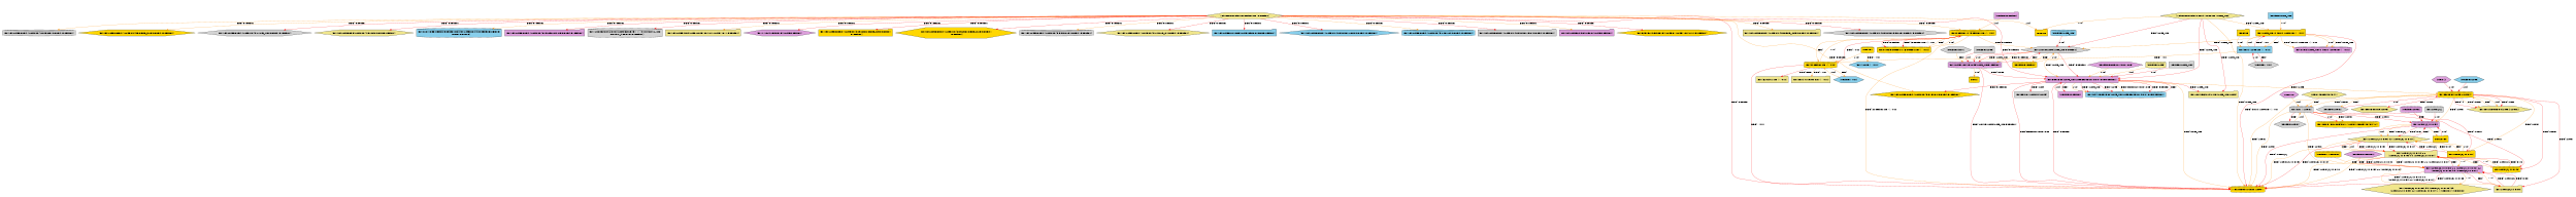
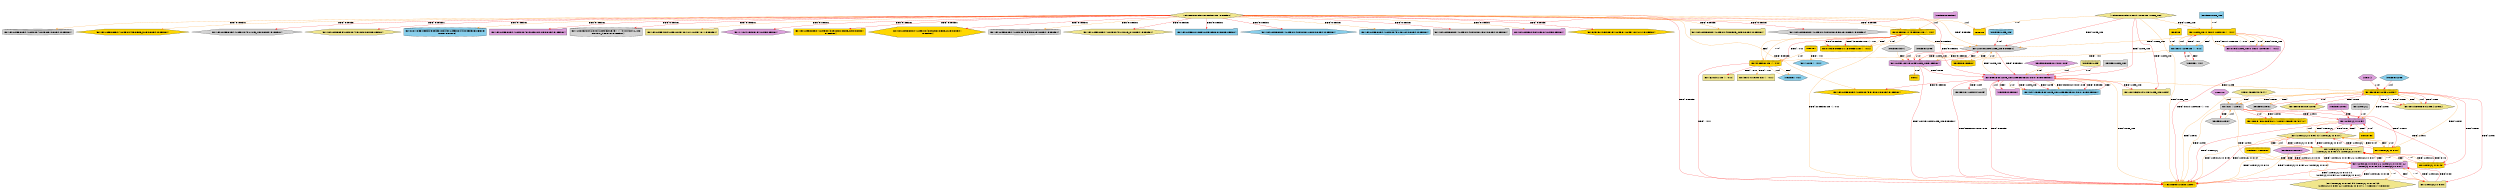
  digraph {
    fontname=Lato
    node [fillcolor=gold fontname=Lato shape=hexagon style=filled]
    edge [arrowhead=vee color=darkorange fontname=Lato]
    n1 [fillcolor=plum label="(Call,magick[2] == 0x5f)" shape=cylinder]
    n2 [fillcolor=khaki label="(Call,(magick[2] == 0x5f) && (magick[3] == 0xd7))"]
    n3 [label="(Block,0x5f)" shape=folder]
    n4 [label="(MethodReturn,static Image *)" shape=cylinder]
    n5 [label="(Call,magick[3] == 0xd7)" shape=folder]
    n6 [fillcolor=khaki label="(Call,(magick[1] == 0x2a) &&\n    (magick[2] == 0x5f) && (magick[3] == 0xd7))" shape=folder]
    n7 [fillcolor=lightgrey label="(Call,(char *) magick)" shape=cylinder]
    n8 [label="(Call,magick[1] == 0x2a)" shape=cylinder]
    n9 [fillcolor=khaki label="(Call,magick[0] == 0x80)" shape=folder]
    n10 [label="(Call,LocaleNCompare((char *) magick,\"\200\052\137\327\",4))" shape=cylinder]
    n11 [fillcolor=lightgrey label="(Identifier,magick)"]
    n12 [fillcolor=plum label="(Call,(magick[0] == 0x80) && (magick[1] == 0x2a) &&\n    (magick[2] == 0x5f) && (magick[3] == 0xd7))" shape=folder]
    n13 [label="(Call,ReadBlob(image,4,magick))" shape=cylinder]
    n14 [fillcolor=khaki label="(Call,count=ReadBlob(image,4,magick))"]
    n15 [fillcolor=lightgrey label="(Identifier,magick)"]
    n16 [fillcolor=khaki label="(Call,ReadBlobLong(image))"]
    n17 [fillcolor=plum label="(Call,OpenBlob(image_info,image,ReadBinaryBlobMode,exception))" shape=folder]
    n18 [fillcolor=skyblue label="(Call,status=OpenBlob(image_info,image,ReadBinaryBlobMode,exception))" shape=cylinder]
    n19 [fillcolor=plum label="(Identifier,exception)" shape=folder]
    n20 [fillcolor=lightgrey label="(Call,DestroyImageList(image))" shape=folder]
    n21 [label="(Call,SetImageProperty(image,\"dpx:file.version\",property,exception))"]
    n22 [fillcolor=khaki label="(Call,AcquireQuantumInfo(image_info,image))" shape=folder]
    n23 [fillcolor=lightgrey label="(Call,AcquireImage(image_info,exception))"]
    n24 [fillcolor=plum label="(Call,image=AcquireImage(image_info,exception))" shape=cylinder]
    n25 [label="(Identifier,exception)" shape=cylinder]
    n26 [label="(Block,)" shape=cylinder]
    n27 [label="(Call,image_info != (const ImageInfo *) NULL)" shape=folder]
    n28 [fillcolor=skyblue label="(Call,(const ImageInfo *) NULL)" shape=folder]
    n29 [fillcolor=plum label="(Call,assert(image_info != (const ImageInfo *) NULL))" shape=cylinder]
    n30 [label="(Call,(ExceptionInfo *) NULL)" shape=cylinder]
    n31 [fillcolor=lightgrey label="(Identifier,NULL)"]
    n32 [fillcolor=khaki label="(MethodParameterIn,const ImageInfo *image_info)"]
    1000108 [shape=folder]
    n34 [label="(Call,exception != (ExceptionInfo *) NULL)" shape=cylinder]
    n35 [fillcolor=khaki label="(Call,(QuantumInfo *) NULL)" shape=folder]
    n36 [fillcolor=khaki label="(Call,(const unsigned char *) NULL)" shape=folder]
    n37 [fillcolor=skyblue label="(Identifier,NULL)"]
    n38 [label="(Call,assert(exception != (ExceptionInfo *) NULL))" shape=cylinder]
    n39 [fillcolor=khaki label="(MethodParameterIn,ExceptionInfo *exception)"]
    n40 [fillcolor=khaki label="(Call,SetImageProperty(image,\"dpx:file.create_date\",property,exception))" shape=folder]
    n41 [fillcolor=lightgrey label="(Call,SetImageProperty(image,\"dpx:origination.filename\",property,exception))"]
    n42 [fillcolor=lightgrey label="(Call,SetImageProperty(image,\"dpx:image.label\",property,exception))" shape=cylinder]
    n43 [label="(Call,SetImageProperty(image,\"dpx:file.create_time\",property,exception))"]
    n44 [fillcolor=lightgrey label="(Call,SetImageProperty(image,\"dpx:film.slate_info\",property,exception))"]
    n45 [fillcolor=khaki label="(Call,SetImageProfile(image,\"dpx:user.data\",profile,exception))"]
    n46 [fillcolor=skyblue label="(Call,ThrowFileException(exception,CorruptImageError,\"UnexpectedEndOfFile\",\n      image->filename))" shape=cylinder]
    n47 [fillcolor=plum label="(Call,SetImageProperty(image,\"dpx:origination.device\",property,exception))" shape=folder]
    n48 [fillcolor=lightgrey label="(Call,ImportQuantumPixels(image,(CacheView *) NULL,quantum_info,\n      quantum_type,pixels,exception))" shape=cylinder]
    n49 [fillcolor=khaki label="(Call,SetImageExtent(image,image->columns,image->rows,exception))" shape=folder]
    n50 [fillcolor=plum label="(Call,SyncAuthenticPixels(image,exception))"]
    n51 [label="(Call,SetImageProperty(image,\"dpx:origination.create_date\",property,\n    exception))" shape=folder]
    n52 [label="(Call,SetImageProperty(image,\"dpx:origination.create_time\",property,\n    exception))"]
    n53 [fillcolor=lightgrey label="(Call,SetImageProperty(image,\"dpx:file.filename\",property,exception))" shape=cylinder]
    n54 [fillcolor=khaki label="(Call,SetImageProperty(image,\"dpx:film.frame_id\",property,exception))"]
    n55 [fillcolor=skyblue label="(Call,SetImageColorspace(image,LogColorspace,exception))" shape=folder]
    n56 [fillcolor=skyblue label="(Call,SetImageProperty(image,\"dpx:origination.model\",property,exception))"]
    n57 [fillcolor=skyblue label="(Call,SetImageProperty(image,\"dpx:film.format\",property,exception))" shape=cylinder]
    n58 [fillcolor=lightgrey label="(Call,SetImageProperty(image,\"dpx:origination.serial\",property,exception))" shape=folder]
    n59 [fillcolor=plum label="(Call,SetImageBackgroundColor(image,exception))" shape=folder]
    n60 [label="(Call,QueueAuthenticPixels(image,0,y,image->columns,1,exception))"]
    n61 [fillcolor=skyblue label="(Call,(Image *) NULL)"]
    n62 [fillcolor=khaki label="(Call,(magick[0] == 0x80) && (magick[1] == 0x2a) &&\n    (magick[2] == 0x5f) && (magick[3] == 0xd7) ? MSBEndian : LSBEndian)"]
    n63 [fillcolor=plum label="(Identifier,magick)" shape=cylinder]
    n64 [fillcolor=khaki label="(Literal,\"\200\052\137\327\")"]
    n65 [fillcolor=plum label="(Identifier,exception)" shape=folder]
    n66 [fillcolor=plum label="(Identifier,ReadBinaryBlobMode)"]
    n67 [fillcolor=plum label="(Literal,4)"]
    n68 [fillcolor=skyblue label="(Identifier,image_info)" shape=cylinder]
    n69 [fillcolor=lightgrey label="(Identifier,image)" shape=folder]
    n70 [fillcolor=lightgrey label="(Call,magick[2])" shape=cylinder]
    n71 [fillcolor=plum label="(Identifier,LSBEndian)"]
    n72 [label="(Identifier,MSBEndian)" shape=cylinder]
    n73 [fillcolor=skyblue label="(Identifier,image)"]
    n74 [fillcolor=khaki label="(Identifier,image)" shape=cylinder]
    n75 [fillcolor=skyblue label="(Identifier,image_info)" shape=folder]
    n76 [fillcolor=lightgrey label="(Identifier,status)"]
    n77 [fillcolor=lightgrey label="(Identifier,image_info)" shape=folder]
    1000210 [fillcolor=plum]
    1000130 [shape=folder]
    1000157 [shape=cylinder]
    n1 -> n2 [arrowhead=normal label="AST: "]
    n1 -> n2 [label="DDG: magick[2]"]
    n1 -> n2 [arrowhead=normal color=red label="DDG: 0x5f"]
    n1 -> n3 [arrowhead=normal label="CFG: "]
    n1 -> n4 [color=red label="DDG: magick[2]"]
    n2 -> n1 [arrowhead=normal color=red label="CFG: "]
    n2 -> n4 [arrowhead=normal label="DDG: magick[2] == 0x5f"]
    n2 -> n4 [color=red label="DDG: magick[3] == 0xd7"]
    n2 -> n5 [label="CFG: "]
    n2 -> n6 [label="AST: "]
    n2 -> n6 [arrowhead=normal color=red label="DDG: magick[2] == 0x5f"]
    n2 -> n6 [arrowhead=normal color=red label="DDG: magick[3] == 0xd7"]
    n3 -> n1 [arrowhead=normal color=red label="AST: "]
    n5 -> n2 [arrowhead=normal label="AST: "]
    n5 -> n2 [color=red label="DDG: magick[3]"]
    n5 -> n2 [label="DDG: 0xd7"]
    n6 -> n2 [arrowhead=normal label="CFG: "]
    n6 -> n4 [label="DDG: magick[1] == 0x2a"]
    n6 -> n4 [arrowhead=normal label="DDG: (magick[2] == 0x5f) && (magick[3] == 0xd7)"]
    n6 -> n8 [arrowhead=normal label="CFG: "]
    n6 -> n12 [arrowhead=normal label="AST: "]
    n6 -> n12 [arrowhead=normal color=red label="DDG: magick[1] == 0x2a"]
    n6 -> n12 [arrowhead=normal label="DDG: (magick[2] == 0x5f) && (magick[3] == 0xd7)"]
    n7 -> n1 [color=red label="DDG: magick"]
    n7 -> n4 [label="DDG: magick"]
    n7 -> n5 [color=red label="DDG: magick"]
    n7 -> n8 [color=red label="DDG: magick"]
    n7 -> n9 [label="DDG: magick"]
    n7 -> n10 [color=red label="AST: "]
    n7 -> n10 [arrowhead=normal label="DDG: magick"]
    n7 -> n11 [arrowhead=normal color=red label="CFG: "]
    n8 -> n6 [color=red label="AST: "]
    n8 -> n6 [arrowhead=normal label="DDG: magick[1]"]
    n8 -> n6 [color=red label="DDG: 0x2a"]
    n9 -> n12 [arrowhead=normal label="AST: "]
    n9 -> n12 [arrowhead=normal color=red label="DDG: magick[0]"]
    n9 -> n12 [arrowhead=normal color=red label="DDG: 0x80"]
    n11 -> n7 [arrowhead=normal label="AST: "]
    n12 -> n4 [arrowhead=normal color=red label="DDG: (magick[1] == 0x2a) &&\n    (magick[2] == 0x5f) && (magick[3] == 0xd7)"]
    n12 -> n4 [arrowhead=normal color=red label="DDG: magick[0] == 0x80"]
    n12 -> n6 [arrowhead=normal color=red label="CFG: "]
    n12 -> n9 [color=red label="CFG: "]
    n12 -> n62 [label="AST: "]
    n13 -> n1 [label="DDG: magick"]
    n13 -> n4 [label="DDG: magick"]
    n13 -> n5 [arrowhead=normal label="DDG: magick"]
    n13 -> n7 [label="DDG: magick"]
    n13 -> n8 [color=red label="DDG: magick"]
    n13 -> n9 [arrowhead=normal color=red label="DDG: magick"]
    n13 -> n14 [label="AST: "]
    n13 -> n14 [color=red label="DDG: image"]
    n13 -> n14 [arrowhead=normal color=red label="DDG: 4"]
    n13 -> n14 [label="DDG: magick"]
    n13 -> n15 [label="CFG: "]
    n13 -> n16 [arrowhead=normal color=red label="DDG: image"]
    n14 -> n13 [arrowhead=normal label="CFG: "]
    n15 -> n13 [arrowhead=normal color=red label="AST: "]
    n17 -> n4 [arrowhead=normal color=red label="DDG: exception"]
    n17 -> n4 [label="DDG: image_info"]
    n17 -> n4 [color=red label="DDG: ReadBinaryBlobMode"]
    n17 -> n13 [label="DDG: image"]
    n17 -> n18 [label="AST: "]
    n17 -> n18 [color=red label="DDG: image_info"]
    n17 -> n18 [arrowhead=normal color=red label="DDG: image"]
    n17 -> n18 [arrowhead=normal label="DDG: ReadBinaryBlobMode"]
    n17 -> n18 [color=red label="DDG: exception"]
    n17 -> n19 [color=red label="CFG: "]
    n17 -> n20 [color=red label="DDG: image"]
    n17 -> n21 [color=red label="DDG: exception"]
    n17 -> n22 [color=red label="DDG: image_info"]
    n18 -> n17 [arrowhead=normal color=red label="CFG: "]
    n19 -> n17 [color=red label="AST: "]
    n23 -> n17 [arrowhead=normal label="DDG: image_info"]
    n23 -> n17 [arrowhead=normal color=red label="DDG: exception"]
    n23 -> n24 [color=red label="AST: "]
    n23 -> n24 [arrowhead=normal color=red label="DDG: image_info"]
    n23 -> n24 [label="DDG: exception"]
    n23 -> n25 [label="CFG: "]
    n24 -> n4 [color=red label="DDG: AcquireImage(image_info,exception)"]
    n24 -> n17 [color=red label="DDG: image"]
    n24 -> n23 [color=red label="CFG: "]
    n24 -> n26 [label="AST: "]
    n25 -> n23 [arrowhead=normal label="AST: "]
    n27 -> n4 [arrowhead=normal color=red label="DDG: (const ImageInfo *) NULL"]
    n27 -> n23 [label="DDG: image_info"]
    n27 -> n28 [arrowhead=normal label="CFG: "]
    n27 -> n29 [label="AST: "]
    n27 -> n29 [label="DDG: image_info"]
    n27 -> n29 [arrowhead=normal label="DDG: (const ImageInfo *) NULL"]
    n28 -> n27 [label="AST: "]
    n28 -> n27 [arrowhead=normal color=red label="DDG: NULL"]
    n28 -> n30 [label="DDG: NULL"]
    n28 -> n31 [arrowhead=normal color=red label="CFG: "]
+   n29 -> n27 [arrowhead=normal label="CFG: "]
    n30 -> n4 [arrowhead=normal color=red label="DDG: NULL"]
    n30 -> n34 [label="AST: "]
    n30 -> n34 [color=red label="DDG: NULL"]
-   n30 -> n35 [arrowhead=normal color=red label="DDG: DDG"]
+   n30 -> n35 [arrowhead=normal color=red label="DDG: NULL"]
    n30 -> n36 [label="DDG: NULL"]
    n30 -> n37 [label="CFG: "]
    n31 -> n28 [arrowhead=normal color=red label="AST: "]
    n32 -> n4 [arrowhead=normal label="DDG: image_info"]
    n32 -> n17 [color=red label="DDG: image_info"]
    n32 -> n22 [arrowhead=normal color=red label="DDG: image_info"]
    n32 -> n23 [color=red label="DDG: image_info"]
    n32 -> n27 [label="DDG: image_info"]
    n32 -> 1000108 [arrowhead=normal label="AST: "]
    n34 -> n4 [label="DDG: (ExceptionInfo *) NULL"]
    n34 -> n23 [arrowhead=normal label="DDG: exception"]
    n34 -> n30 [arrowhead=normal label="CFG: "]
    n34 -> n38 [arrowhead=normal label="AST: "]
    n34 -> n38 [arrowhead=normal color=red label="DDG: exception"]
    n34 -> n38 [arrowhead=normal color=red label="DDG: (ExceptionInfo *) NULL"]
    n37 -> n30 [label="AST: "]
    n38 -> n34 [arrowhead=normal label="CFG: "]
    n39 -> n4 [color=red label="DDG: exception"]
    n39 -> n17 [arrowhead=normal color=red label="DDG: exception"]
    n39 -> n21 [label="DDG: exception"]
+   n39 -> n23 [label="DDG: exception"]
    n39 -> 1000108 [label="AST: "]
    n39 -> n34 [label="DDG: exception"]
    n39 -> n40 [label="DDG: exception"]
    n39 -> n41 [color=red label="DDG: exception"]
    n39 -> n42 [label="DDG: exception"]
    n39 -> n43 [label="DDG: exception"]
    n39 -> n44 [color=red label="DDG: exception"]
    n39 -> n45 [arrowhead=normal color=red label="DDG: exception"]
    n39 -> n46 [label="DDG: exception"]
    n39 -> n47 [color=red label="DDG: exception"]
    n39 -> n48 [color=red label="DDG: exception"]
    n39 -> n49 [arrowhead=normal label="DDG: exception"]
    n39 -> n50 [color=red label="DDG: exception"]
    n39 -> n51 [arrowhead=normal color=red label="DDG: exception"]
    n39 -> n52 [arrowhead=normal color=red label="DDG: exception"]
    n39 -> n53 [label="DDG: exception"]
    n39 -> n54 [color=red label="DDG: exception"]
    n39 -> n55 [arrowhead=normal color=red label="DDG: exception"]
    n39 -> n56 [arrowhead=normal color=red label="DDG: exception"]
    n39 -> n57 [arrowhead=normal label="DDG: exception"]
    n39 -> n58 [arrowhead=normal color=red label="DDG: exception"]
    n39 -> n59 [arrowhead=normal label="DDG: exception"]
    n39 -> n60 [color=red label="DDG: exception"]
    n63 -> n1 [arrowhead=normal color=red label="CFG: "]
    n64 -> n7 [arrowhead=normal label="CFG: "]
    n65 -> n34 [arrowhead=normal label="AST: "]
    n66 -> n17 [arrowhead=normal label="AST: "]
    n67 -> n13 [color=red label="AST: "]
    n68 -> n23 [color=red label="AST: "]
    n69 -> n24 [arrowhead=normal color=red label="AST: "]
    n70 -> n1 [arrowhead=normal color=red label="AST: "]
    n71 -> n12 [arrowhead=normal color=red label="CFG: "]
    n72 -> n12 [arrowhead=normal label="CFG: "]
    n73 -> n13 [arrowhead=normal color=red label="AST: "]
    n74 -> n17 [label="AST: "]
    n75 -> n27 [label="AST: "]
    n76 -> n24 [arrowhead=normal label="CFG: "]
    n77 -> n17 [color=red label="AST: "]
    1000210 -> n7 [arrowhead=normal label="AST: "]
    1000130 -> n28 [arrowhead=normal label="AST: "]
    1000157 -> n30 [arrowhead=normal label="AST: "]
    1000157 -> n61 [label="DDG: NULL"]
  }
